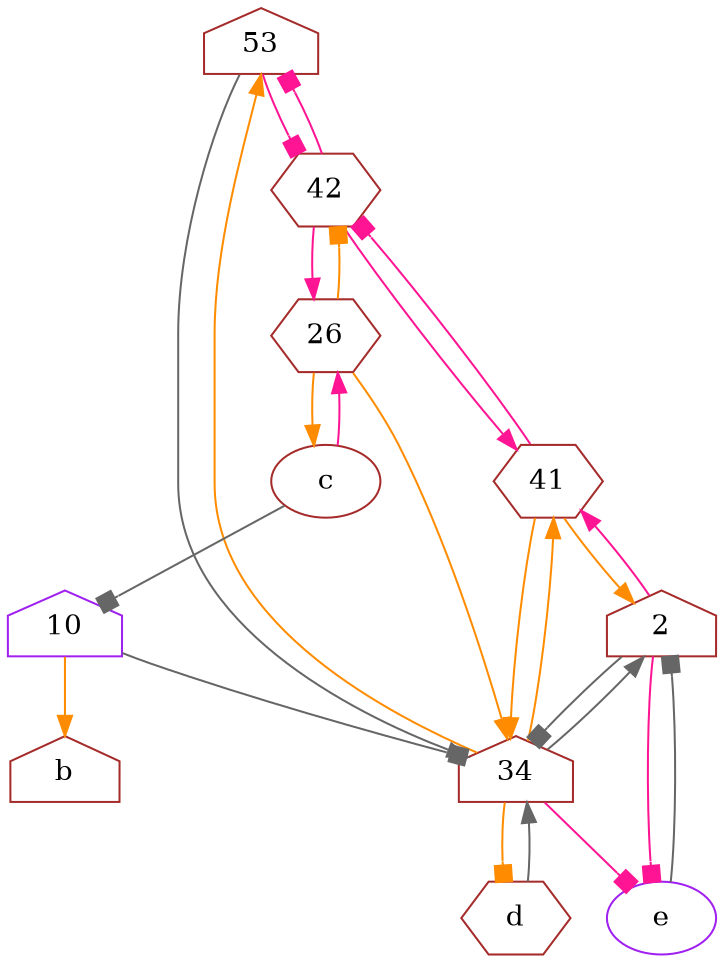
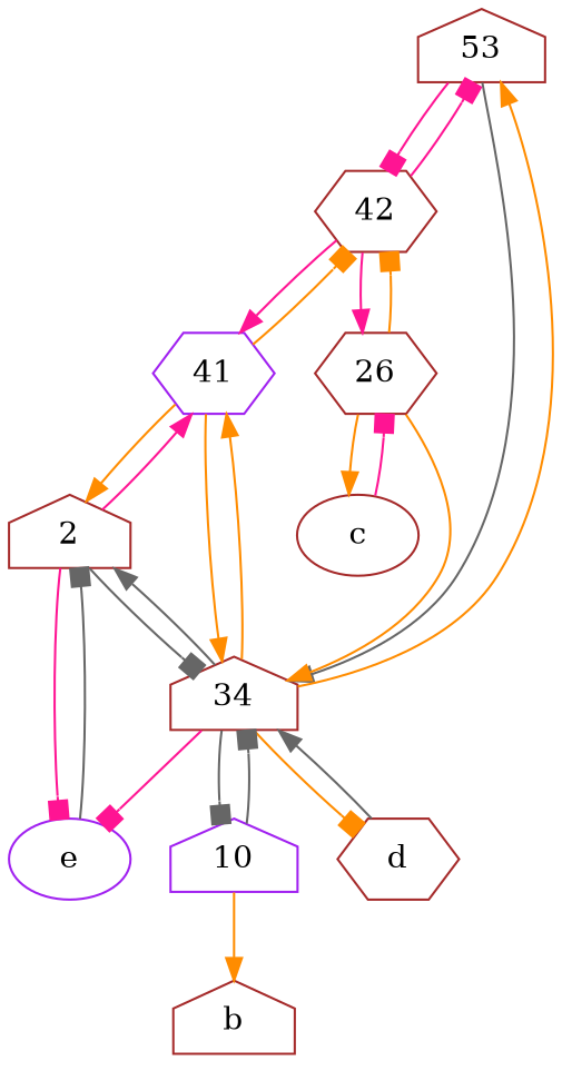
  digraph {
    node [color=brown shape=house]
    edge [arrowhead=normal color=deeppink]
    53
    42 [shape=hexagon]
    26 [shape=hexagon]
-   41 [shape=hexagon]
+   41 [color=purple shape=hexagon]
    34
    c [shape=ellipse]
    2
    d [shape=hexagon]
    e [color=purple shape=ellipse]
    10 [color=purple]
    b
    53 -> 42 [arrowhead=box]
    53 -> 34 [color=gray40]
    42 -> 53 [arrowhead=box]
    42 -> 26
    42 -> 41
    26 -> 42 [arrowhead=box color=darkorange]
    26 -> 34 [color=darkorange]
    26 -> c [color=darkorange]
-   41 -> 42 [arrowhead=box]
+   41 -> 42 [arrowhead=box color=darkorange]
    41 -> 34 [color=darkorange]
    41 -> 2 [color=darkorange]
    34 -> 53 [color=darkorange]
    34 -> 41 [color=darkorange]
    34 -> 2 [color=gray40]
    34 -> d [arrowhead=box color=darkorange]
    34 -> e [arrowhead=box]
-   c -> 10 [arrowhead=box color=gray40]
-   c -> 26
+   34 -> 10 [arrowhead=box color=gray40]
+   c -> 26 [arrowhead=box]
    2 -> 41
    2 -> 34 [arrowhead=box color=gray40]
    2 -> e [arrowhead=box]
    d -> 34 [color=gray40]
    e -> 2 [arrowhead=box color=gray40]
    10 -> 34 [arrowhead=box color=gray40]
    10 -> b [color=darkorange]
  }
